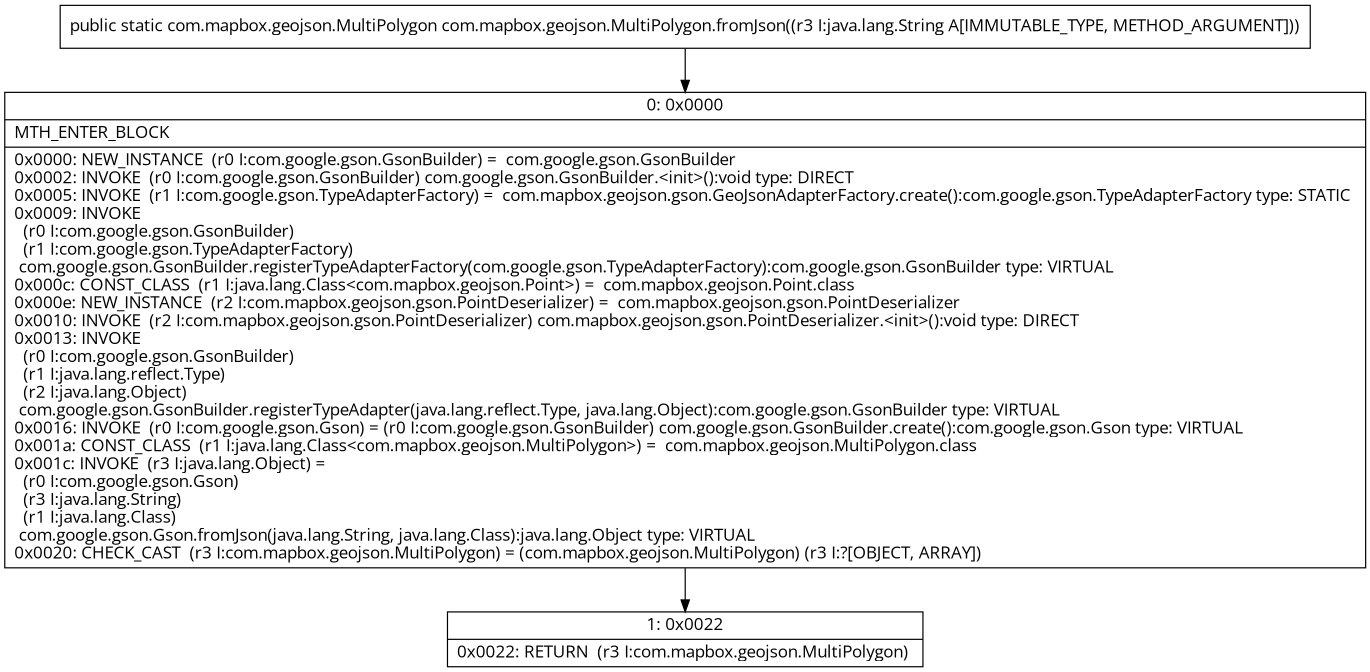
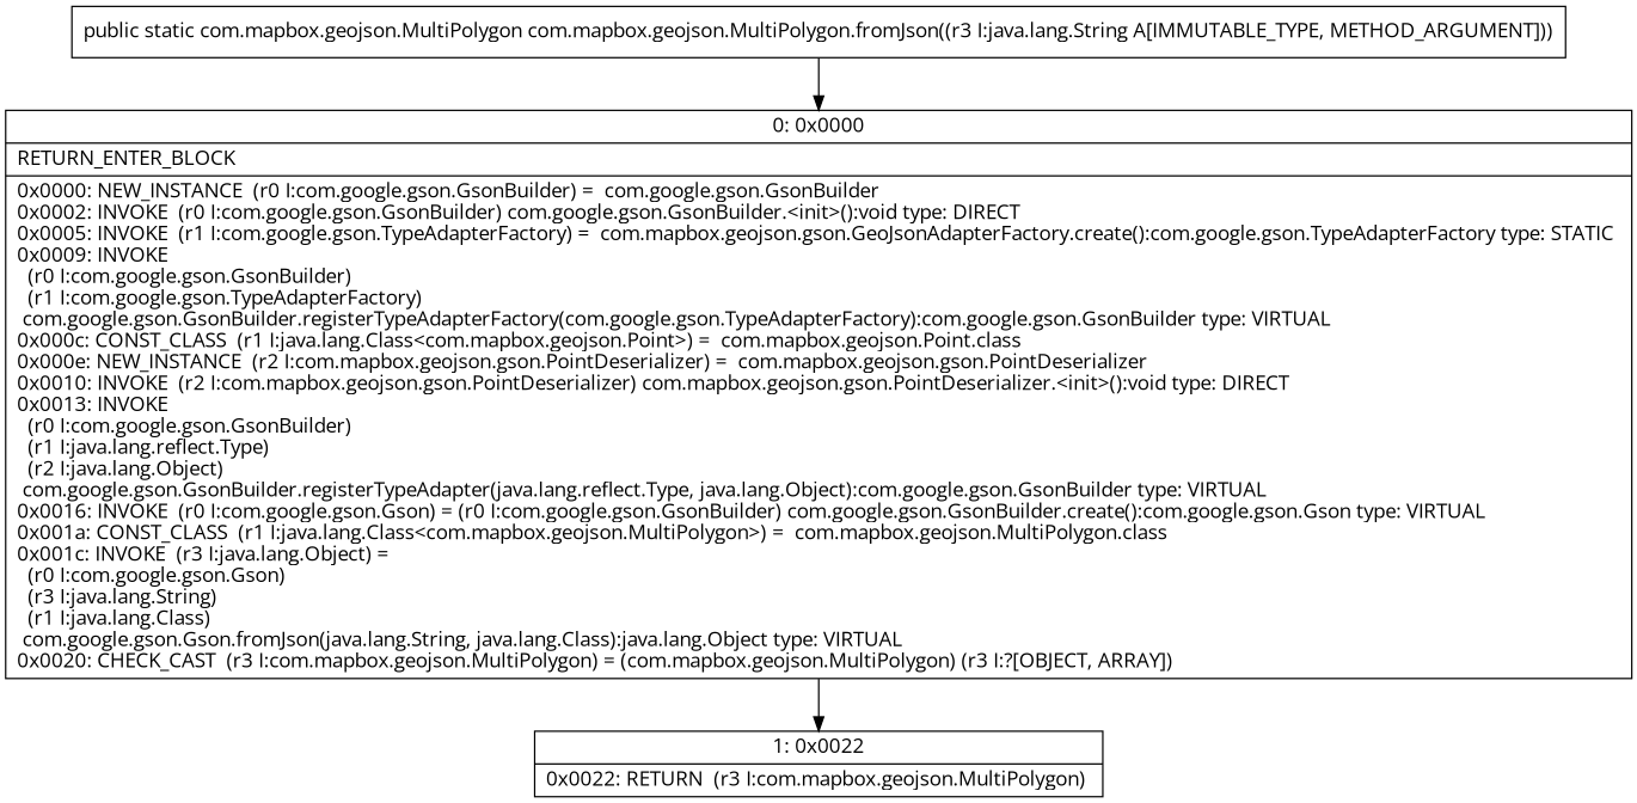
  digraph {
    fontname="Open Sans"
    node [shape=record fontname="Open Sans"]
    edge [fontname="Open Sans"]
-   n1 [label="{0\:\ 0x0000|MTH_ENTER_BLOCK\l|0x0000: NEW_INSTANCE  (r0 I:com.google.gson.GsonBuilder) =  com.google.gson.GsonBuilder \l0x0002: INVOKE  (r0 I:com.google.gson.GsonBuilder) com.google.gson.GsonBuilder.\<init\>():void type: DIRECT \l0x0005: INVOKE  (r1 I:com.google.gson.TypeAdapterFactory) =  com.mapbox.geojson.gson.GeoJsonAdapterFactory.create():com.google.gson.TypeAdapterFactory type: STATIC \l0x0009: INVOKE  \l  (r0 I:com.google.gson.GsonBuilder)\l  (r1 I:com.google.gson.TypeAdapterFactory)\l com.google.gson.GsonBuilder.registerTypeAdapterFactory(com.google.gson.TypeAdapterFactory):com.google.gson.GsonBuilder type: VIRTUAL \l0x000c: CONST_CLASS  (r1 I:java.lang.Class\<com.mapbox.geojson.Point\>) =  com.mapbox.geojson.Point.class \l0x000e: NEW_INSTANCE  (r2 I:com.mapbox.geojson.gson.PointDeserializer) =  com.mapbox.geojson.gson.PointDeserializer \l0x0010: INVOKE  (r2 I:com.mapbox.geojson.gson.PointDeserializer) com.mapbox.geojson.gson.PointDeserializer.\<init\>():void type: DIRECT \l0x0013: INVOKE  \l  (r0 I:com.google.gson.GsonBuilder)\l  (r1 I:java.lang.reflect.Type)\l  (r2 I:java.lang.Object)\l com.google.gson.GsonBuilder.registerTypeAdapter(java.lang.reflect.Type, java.lang.Object):com.google.gson.GsonBuilder type: VIRTUAL \l0x0016: INVOKE  (r0 I:com.google.gson.Gson) = (r0 I:com.google.gson.GsonBuilder) com.google.gson.GsonBuilder.create():com.google.gson.Gson type: VIRTUAL \l0x001a: CONST_CLASS  (r1 I:java.lang.Class\<com.mapbox.geojson.MultiPolygon\>) =  com.mapbox.geojson.MultiPolygon.class \l0x001c: INVOKE  (r3 I:java.lang.Object) = \l  (r0 I:com.google.gson.Gson)\l  (r3 I:java.lang.String)\l  (r1 I:java.lang.Class)\l com.google.gson.Gson.fromJson(java.lang.String, java.lang.Class):java.lang.Object type: VIRTUAL \l0x0020: CHECK_CAST  (r3 I:com.mapbox.geojson.MultiPolygon) = (com.mapbox.geojson.MultiPolygon) (r3 I:?[OBJECT, ARRAY]) \l}"]
+   n1 [label="{0\:\ 0x0000|RETURN_ENTER_BLOCK\l|0x0000: NEW_INSTANCE  (r0 I:com.google.gson.GsonBuilder) =  com.google.gson.GsonBuilder \l0x0002: INVOKE  (r0 I:com.google.gson.GsonBuilder) com.google.gson.GsonBuilder.\<init\>():void type: DIRECT \l0x0005: INVOKE  (r1 I:com.google.gson.TypeAdapterFactory) =  com.mapbox.geojson.gson.GeoJsonAdapterFactory.create():com.google.gson.TypeAdapterFactory type: STATIC \l0x0009: INVOKE  \l  (r0 I:com.google.gson.GsonBuilder)\l  (r1 I:com.google.gson.TypeAdapterFactory)\l com.google.gson.GsonBuilder.registerTypeAdapterFactory(com.google.gson.TypeAdapterFactory):com.google.gson.GsonBuilder type: VIRTUAL \l0x000c: CONST_CLASS  (r1 I:java.lang.Class\<com.mapbox.geojson.Point\>) =  com.mapbox.geojson.Point.class \l0x000e: NEW_INSTANCE  (r2 I:com.mapbox.geojson.gson.PointDeserializer) =  com.mapbox.geojson.gson.PointDeserializer \l0x0010: INVOKE  (r2 I:com.mapbox.geojson.gson.PointDeserializer) com.mapbox.geojson.gson.PointDeserializer.\<init\>():void type: DIRECT \l0x0013: INVOKE  \l  (r0 I:com.google.gson.GsonBuilder)\l  (r1 I:java.lang.reflect.Type)\l  (r2 I:java.lang.Object)\l com.google.gson.GsonBuilder.registerTypeAdapter(java.lang.reflect.Type, java.lang.Object):com.google.gson.GsonBuilder type: VIRTUAL \l0x0016: INVOKE  (r0 I:com.google.gson.Gson) = (r0 I:com.google.gson.GsonBuilder) com.google.gson.GsonBuilder.create():com.google.gson.Gson type: VIRTUAL \l0x001a: CONST_CLASS  (r1 I:java.lang.Class\<com.mapbox.geojson.MultiPolygon\>) =  com.mapbox.geojson.MultiPolygon.class \l0x001c: INVOKE  (r3 I:java.lang.Object) = \l  (r0 I:com.google.gson.Gson)\l  (r3 I:java.lang.String)\l  (r1 I:java.lang.Class)\l com.google.gson.Gson.fromJson(java.lang.String, java.lang.Class):java.lang.Object type: VIRTUAL \l0x0020: CHECK_CAST  (r3 I:com.mapbox.geojson.MultiPolygon) = (com.mapbox.geojson.MultiPolygon) (r3 I:?[OBJECT, ARRAY]) \l}"]
    n2 [label="{1\:\ 0x0022|0x0022: RETURN  (r3 I:com.mapbox.geojson.MultiPolygon) \l}"]
    n3 [label="{public static com.mapbox.geojson.MultiPolygon com.mapbox.geojson.MultiPolygon.fromJson((r3 I:java.lang.String A[IMMUTABLE_TYPE, METHOD_ARGUMENT])) }"]
    n1 -> n2
    n3 -> n1
  }
